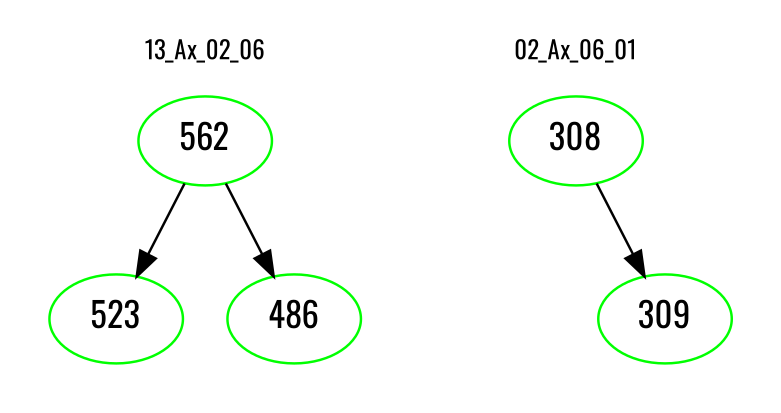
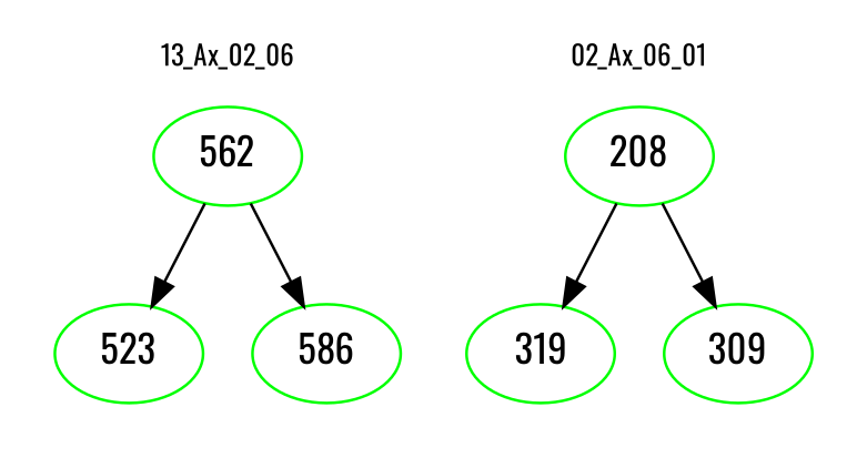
  digraph {
    fontname=Oswald
    node [color=green fontname=Oswald]
    edge [color=black fontname=Oswald]
    n1 [label=562]
    n2 [label=523]
-   n3 [label=486]
-   n4 [label=308]
+   n3 [label=586]
+   n4 [label=208]
+   n5 [label=319]
    n6 [label=309]
    subgraph cluster_1 {
      color=white
      fontsize=10
      label="13_Ax_02_06"
      n1
      n2
      n3
    }
    subgraph cluster_2 {
      color=white
      fontsize=10
      label="02_Ax_06_01"
      n4
+     n5
      n6
    }
    n1 -> n2
    n1 -> n3
+   n4 -> n5
    n4 -> n6
  }
